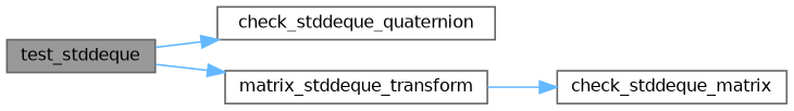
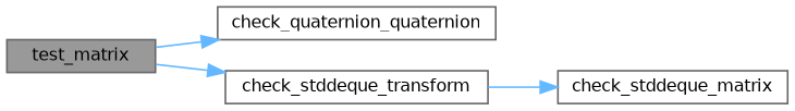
  digraph {
    rankdir=LR
    node [color=grey40 fillcolor=white fontname=Helvetica fontsize=10 shape=box style=filled]
    edge [color=steelblue1 fontname=Helvetica fontsize=10 labelfontname=Helvetica labelfontsize=10 style=solid]
-   n1 [color=gray40 fillcolor=grey60 fontcolor=black height=0.2 label=test_stddeque width=0.4]
-   n2 [height=0.2 label=check_stddeque_quaternion width=0.4]
-   n3 [height=0.2 label=matrix_stddeque_transform width=0.4]
+   n1 [color=gray40 fillcolor=grey60 fontcolor=black height=0.2 label=test_matrix width=0.4]
+   n2 [height=0.2 label=check_quaternion_quaternion width=0.4]
+   n3 [height=0.2 label=check_stddeque_transform width=0.4]
    n4 [height=0.2 label=check_stddeque_matrix width=0.4]
    n1 -> n2
    n1 -> n3
    n3 -> n4
  }
